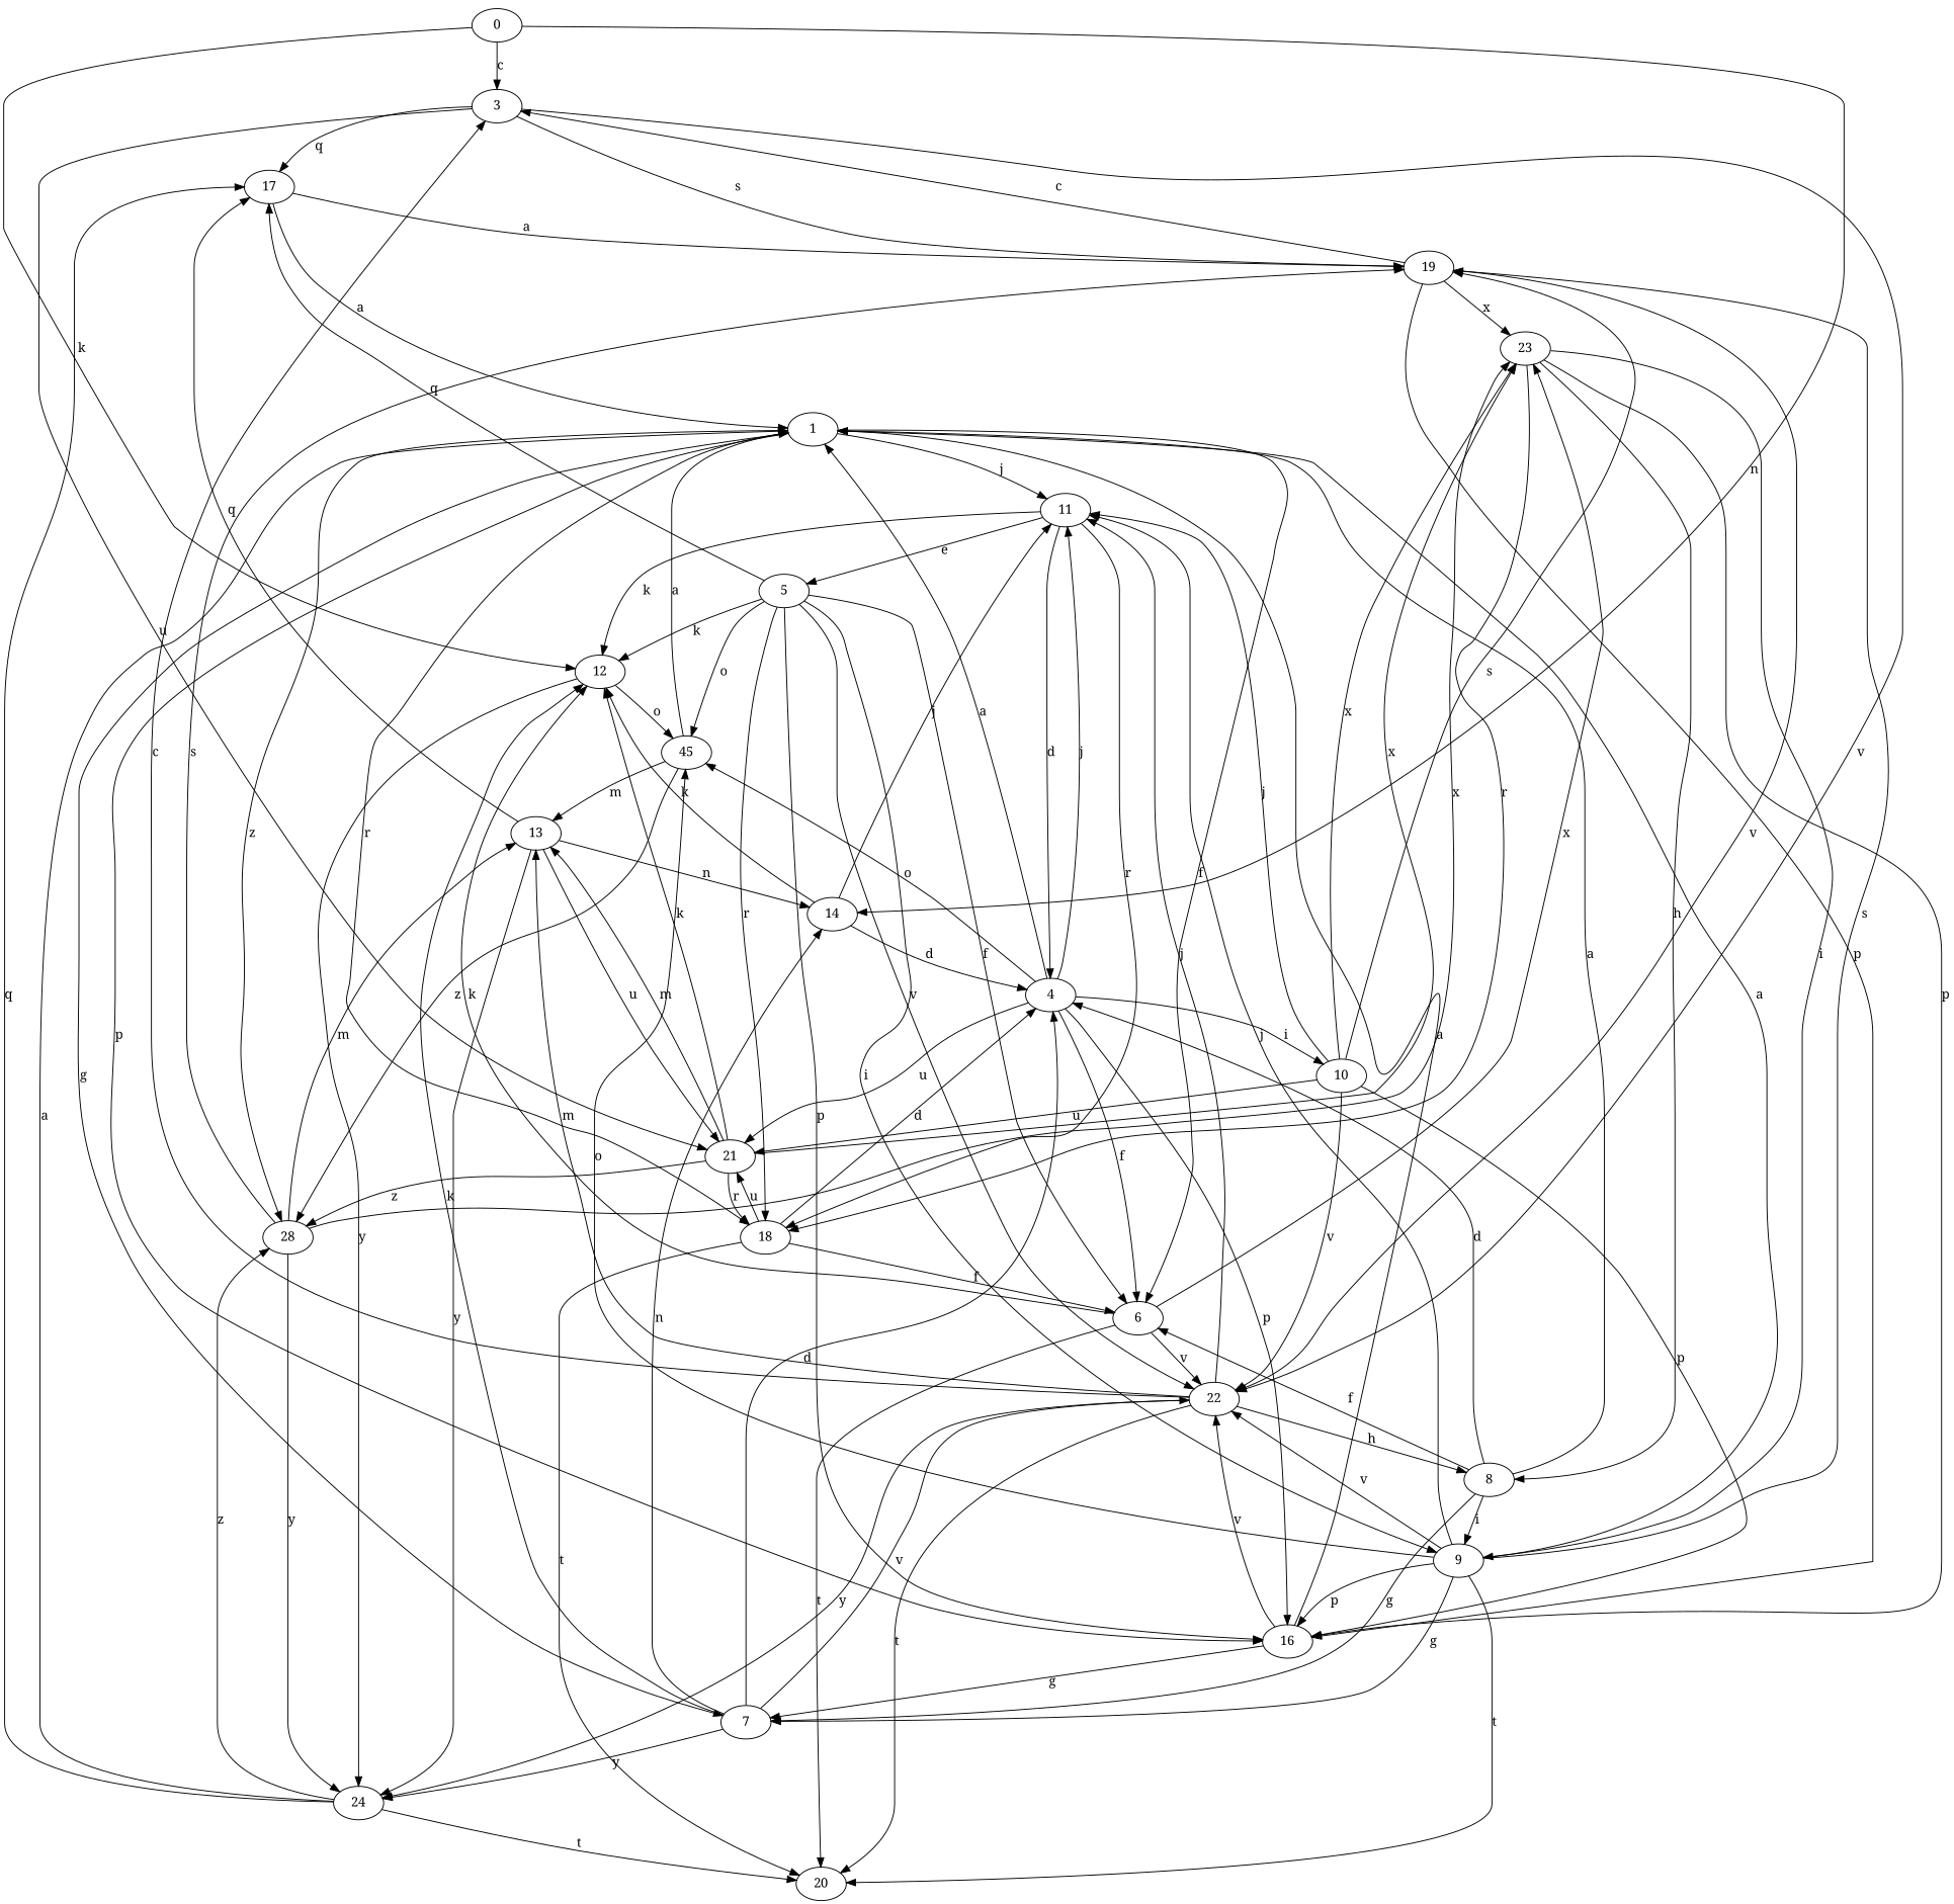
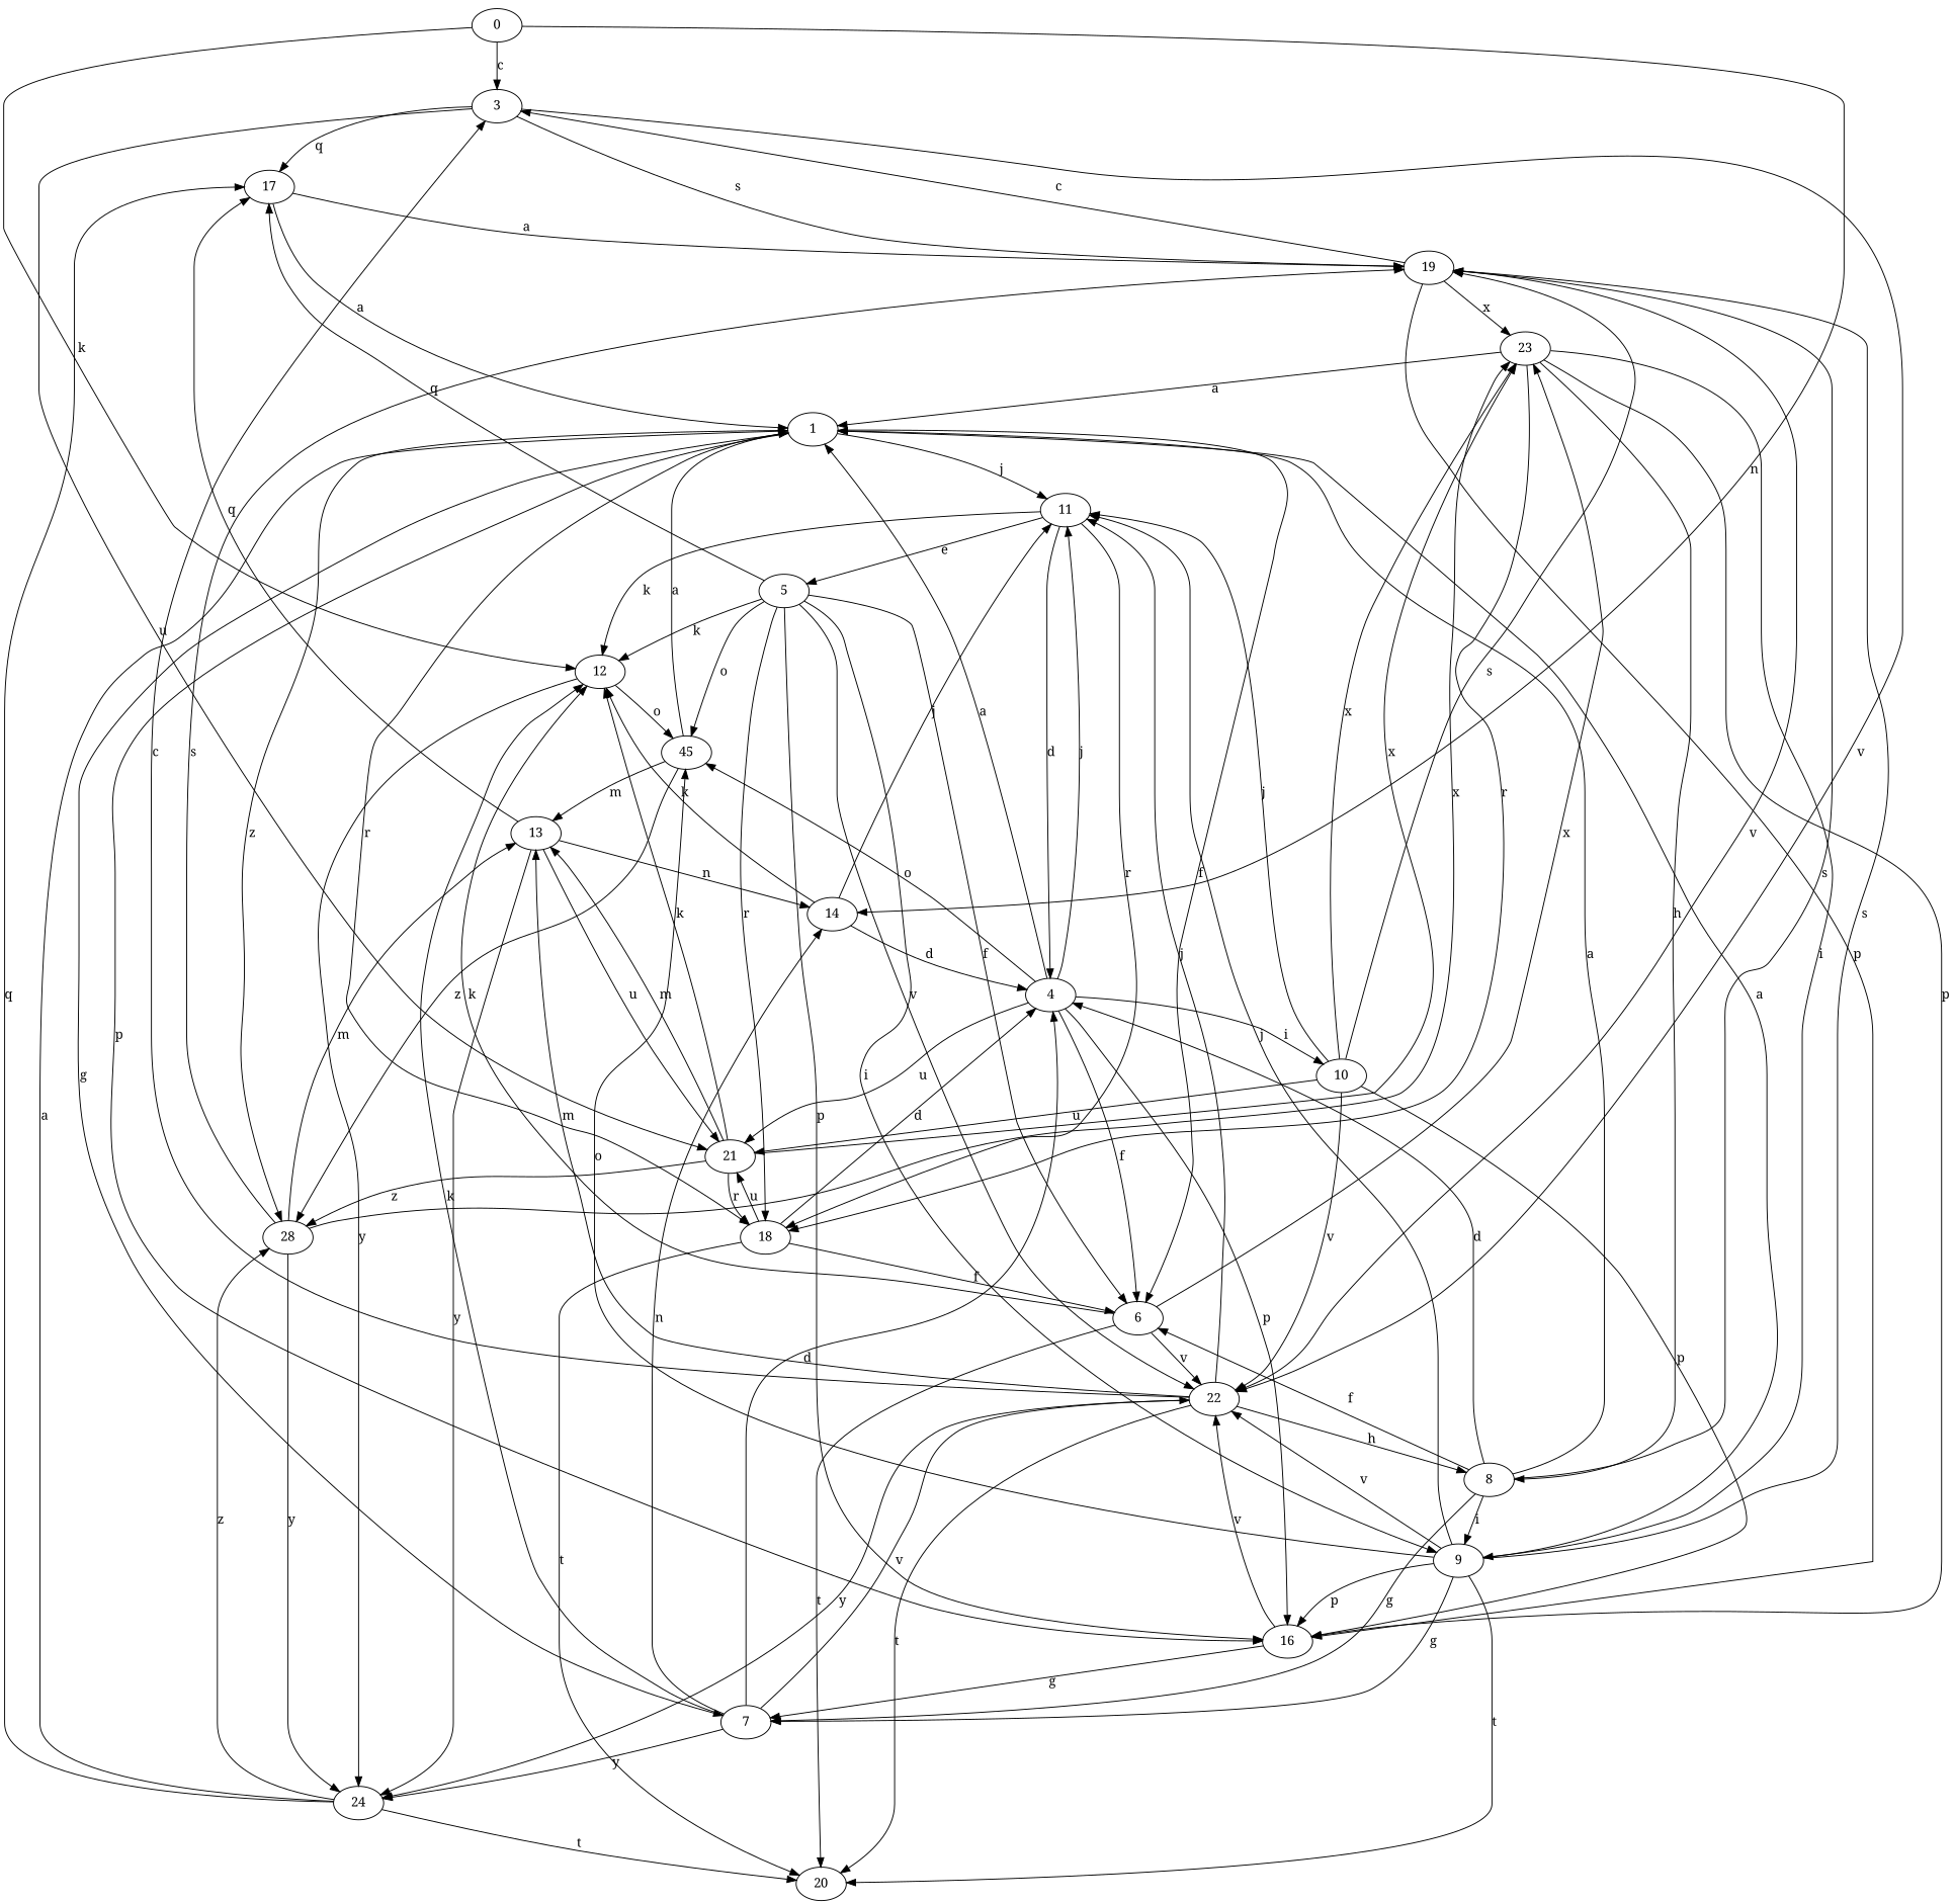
  strict digraph {
    fontname="Noto Serif"
    node [fontname="Noto Serif"]
    edge [fontname="Noto Serif"]
    0
    3
    12
    14
    17
    19
    21
    22
    n9 [label=45]
    24
    11
    4
    1
    6
    7
    16
    18
    28
    20
    23
    5
    13
    8
    10
    9
    0 -> 3 [label=c]
    0 -> 12 [label=k]
    0 -> 14 [label=n]
    3 -> 17 [label=q]
    3 -> 19 [label=s]
    3 -> 21 [label=u]
    3 -> 22 [label=v]
    12 -> n9 [label=o]
    12 -> 24 [label=y]
    14 -> 12 [label=k]
    14 -> 11 [label=j]
    14 -> 4 [label=d]
    17 -> 19 [label=a]
    17 -> 1 [label=a]
    19 -> 3 [label=c]
    19 -> 22 [label=v]
    19 -> 16 [label=p]
    19 -> 23 [label=x]
    21 -> 12 [label=k]
    21 -> 18 [label=r]
    21 -> 28 [label=z]
    21 -> 23 [label=x]
    21 -> 13 [label=m]
    22 -> 3 [label=c]
    22 -> 24 [label=y]
    22 -> 11 [label=j]
    22 -> 20 [label=t]
    22 -> 13 [label=m]
    22 -> 8 [label=h]
    n9 -> 1 [label=a]
    n9 -> 28 [label=z]
    n9 -> 13 [label=m]
    24 -> 17 [label=q]
    24 -> 1 [label=a]
    24 -> 28 [label=z]
    24 -> 20 [label=t]
    11 -> 12 [label=k]
    11 -> 4 [label=d]
    11 -> 18 [label=r]
    11 -> 5 [label=e]
    4 -> 21 [label=u]
    4 -> n9 [label=o]
    4 -> 11 [label=j]
    4 -> 1 [label=a]
    4 -> 6 [label=f]
    4 -> 16 [label=p]
    4 -> 10 [label=i]
    1 -> 11 [label=j]
    1 -> 6 [label=f]
    1 -> 7 [label=g]
    1 -> 16 [label=p]
    1 -> 18 [label=r]
    1 -> 28 [label=z]
    6 -> 12 [label=k]
    6 -> 22 [label=v]
    6 -> 20 [label=t]
    6 -> 23 [label=x]
    7 -> 12 [label=k]
    7 -> 14 [label=n]
    7 -> 22 [label=v]
    7 -> 24 [label=y]
    7 -> 4 [label=d]
    16 -> 22 [label=v]
-   16 -> 1 [label=a]
+   23 -> 1 [label=a]
    16 -> 7 [label=g]
    18 -> 21 [label=u]
    18 -> 4 [label=d]
    18 -> 6 [label=f]
    18 -> 20 [label=t]
    28 -> 19 [label=s]
    28 -> 24 [label=y]
    28 -> 23 [label=x]
    28 -> 13 [label=m]
    23 -> 16 [label=p]
    23 -> 18 [label=r]
    23 -> 8 [label=h]
    23 -> 9 [label=i]
    5 -> 12 [label=k]
    5 -> 17 [label=q]
    5 -> 22 [label=v]
    5 -> n9 [label=o]
    5 -> 6 [label=f]
    5 -> 16 [label=p]
    5 -> 18 [label=r]
    5 -> 9 [label=i]
    13 -> 14 [label=n]
    13 -> 17 [label=q]
    13 -> 21 [label=u]
    13 -> 24 [label=y]
+   8 -> 19 [label=s]
    8 -> 4 [label=d]
    8 -> 1 [label=a]
    8 -> 6 [label=f]
    8 -> 7 [label=g]
    8 -> 9 [label=i]
    10 -> 19 [label=s]
    10 -> 21 [label=u]
    10 -> 22 [label=v]
    10 -> 11 [label=j]
    10 -> 16 [label=p]
    10 -> 23 [label=x]
    9 -> 19 [label=s]
    9 -> 22 [label=v]
    9 -> n9 [label=o]
    9 -> 11 [label=j]
    9 -> 1 [label=a]
    9 -> 7 [label=g]
    9 -> 16 [label=p]
    9 -> 20 [label=t]
  }
